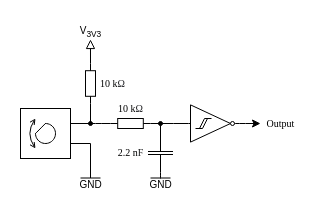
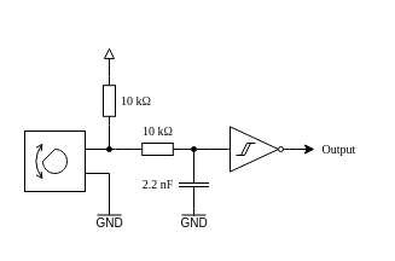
  <mxCell id="0" />
  <mxCell id="1" parent="0" />
  <mxCell id="2" value="" style="pointerEvents=1;verticalLabelPosition=bottom;shadow=0;dashed=0;align=center;html=1;verticalAlign=top;shape=mxgraph.electrical.capacitors.capacitor_1;rotation=-90;" vertex="1" parent="1"><mxGeometry x="145" y="140" width="30" height="25" as="geometry" /></mxCell>
  <mxCell id="3" value="" style="endArrow=none;html=1;rounded=0;strokeWidth=1;" edge="1" parent="1"><mxGeometry width="50" height="50" relative="1" as="geometry"><mxPoint x="90" y="177.5" as="sourcePoint" /><mxPoint x="70" y="143" as="targetPoint" /><Array as="points"><mxPoint x="90" y="143" /></Array></mxGeometry></mxCell>
  <mxCell id="4" value="" style="endArrow=none;html=1;rounded=0;strokeWidth=1;" edge="1" parent="1"><mxGeometry width="50" height="50" relative="1" as="geometry"><mxPoint x="80" y="177.5" as="sourcePoint" /><mxPoint x="100" y="177.5" as="targetPoint" /></mxGeometry></mxCell>
  <mxCell id="5" value="&lt;font style=&quot;font-size: 10px;&quot;&gt;GND&lt;/font&gt;" style="text;html=1;align=center;verticalAlign=middle;resizable=0;points=[];autosize=1;strokeColor=none;fillColor=none;" vertex="1" parent="1"><mxGeometry x="70" y="173.5" width="40" height="20" as="geometry" /></mxCell>
  <mxCell id="6" value="" style="triangle;whiteSpace=wrap;html=1;rotation=-90;" vertex="1" parent="1"><mxGeometry x="85.96" y="40" width="8.07" height="8.12" as="geometry" /></mxCell>
- <mxCell id="7" value="&lt;font style=&quot;font-size: 10px;&quot;&gt;V&lt;sub&gt;3V3&lt;/sub&gt;&lt;/font&gt;" style="text;html=1;align=center;verticalAlign=middle;resizable=0;points=[];autosize=1;strokeColor=none;fillColor=none;" vertex="1" parent="1"><mxGeometry x="70" y="20" width="40" height="20" as="geometry" /></mxCell>
  <mxCell id="8" value="" style="pointerEvents=1;verticalLabelPosition=bottom;shadow=0;dashed=0;align=center;html=1;verticalAlign=top;shape=mxgraph.electrical.resistors.resistor_1;fontSize=10;strokeWidth=1;fillColor=#FFFFFF;rotation=90;" vertex="1" parent="1"><mxGeometry x="70" y="78" width="40" height="10" as="geometry" /></mxCell>
  <mxCell id="9" value="" style="endArrow=none;html=1;rounded=0;entryX=0;entryY=0.5;entryDx=0;entryDy=0;exitX=0;exitY=0.5;exitDx=0;exitDy=0;exitPerimeter=0;" edge="1" parent="1" source="8" target="6"><mxGeometry width="50" height="50" relative="1" as="geometry"><mxPoint x="100" y="173" as="sourcePoint" /><mxPoint x="120" y="53" as="targetPoint" /></mxGeometry></mxCell>
  <mxCell id="10" value="" style="ellipse;whiteSpace=wrap;html=1;fillColor=#000000;" vertex="1" parent="1"><mxGeometry x="88" y="121" width="4" height="4" as="geometry" /></mxCell>
  <mxCell id="11" value="&lt;font face=&quot;CMU Serif&quot; style=&quot;font-size: 10px;&quot;&gt;2.2 n&lt;span style=&quot;color: rgb(32, 33, 34); font-size: 10px; text-align: start;&quot;&gt;F&lt;/span&gt;&lt;/font&gt;" style="text;html=1;align=center;verticalAlign=middle;resizable=0;points=[];autosize=1;strokeColor=none;fillColor=none;fontSize=10;labelBackgroundColor=none;" vertex="1" parent="1"><mxGeometry x="110" y="142" width="40" height="20" as="geometry" /></mxCell>
  <mxCell id="12" value="&lt;font style=&quot;font-size: 10px;&quot; face=&quot;CMU Serif&quot;&gt;10 k&lt;span style=&quot;color: rgb(32, 33, 36); text-align: start;&quot;&gt;Ω&lt;/span&gt;&lt;/font&gt;" style="text;html=1;align=center;verticalAlign=middle;resizable=0;points=[];autosize=1;strokeColor=none;fillColor=none;fontSize=10;labelBorderColor=none;labelBackgroundColor=none;" vertex="1" parent="1"><mxGeometry x="92" y="73" width="40" height="20" as="geometry" /></mxCell>
  <mxCell id="13" value="" style="rounded=0;whiteSpace=wrap;html=1;" vertex="1" parent="1"><mxGeometry x="20" y="108" width="50" height="50" as="geometry" /></mxCell>
  <mxCell id="14" value="" style="endArrow=open;startArrow=open;html=1;curved=1;endSize=4;startSize=4;endFill=0;startFill=0;" edge="1" parent="1"><mxGeometry width="50" height="50" relative="1" as="geometry"><mxPoint x="35" y="148" as="sourcePoint" /><mxPoint x="35" y="118" as="targetPoint" /><Array as="points"><mxPoint x="25" y="133" /></Array></mxGeometry></mxCell>
  <mxCell id="15" value="" style="endArrow=none;html=1;startSize=4;endSize=4;curved=1;entryX=0.495;entryY=0.001;entryDx=0;entryDy=0;entryPerimeter=0;" edge="1" parent="1" target="16"><mxGeometry width="50" height="50" relative="1" as="geometry"><mxPoint x="35" y="133" as="sourcePoint" /><mxPoint x="45" y="123" as="targetPoint" /></mxGeometry></mxCell>
  <mxCell id="16" value="" style="verticalLabelPosition=bottom;verticalAlign=top;html=1;shape=mxgraph.basic.arc;startAngle=0.994;endAngle=0.755;" vertex="1" parent="1"><mxGeometry x="35" y="123" width="20" height="20" as="geometry" /></mxCell>
  <mxCell id="17" value="" style="endArrow=none;html=1;rounded=0;entryX=1;entryY=0.5;entryDx=0;entryDy=0;entryPerimeter=0;" edge="1" parent="1" target="8"><mxGeometry width="50" height="50" relative="1" as="geometry"><mxPoint x="70" y="123" as="sourcePoint" /><mxPoint x="133.03" y="95" as="targetPoint" /><Array as="points"><mxPoint x="90" y="123" /></Array></mxGeometry></mxCell>
  <mxCell id="18" value="" style="pointerEvents=1;verticalLabelPosition=bottom;shadow=0;dashed=0;align=center;html=1;verticalAlign=top;shape=mxgraph.electrical.resistors.resistor_1;fontSize=10;strokeWidth=1;fillColor=#FFFFFF;rotation=0;" vertex="1" parent="1"><mxGeometry x="110" y="118" width="40" height="10" as="geometry" /></mxCell>
  <mxCell id="19" value="" style="endArrow=none;html=1;startSize=4;endSize=4;curved=1;entryX=0;entryY=0.5;entryDx=0;entryDy=0;entryPerimeter=0;" edge="1" parent="1" target="18"><mxGeometry width="50" height="50" relative="1" as="geometry"><mxPoint x="90" y="123" as="sourcePoint" /><mxPoint x="100" y="88" as="targetPoint" /></mxGeometry></mxCell>
  <mxCell id="20" value="" style="endArrow=none;html=1;rounded=0;strokeWidth=1;" edge="1" parent="1"><mxGeometry width="50" height="50" relative="1" as="geometry"><mxPoint x="150" y="177.5" as="sourcePoint" /><mxPoint x="170" y="177.5" as="targetPoint" /></mxGeometry></mxCell>
  <mxCell id="21" value="&lt;font style=&quot;font-size: 10px;&quot;&gt;GND&lt;/font&gt;" style="text;html=1;align=center;verticalAlign=middle;resizable=0;points=[];autosize=1;strokeColor=none;fillColor=none;" vertex="1" parent="1"><mxGeometry x="140" y="173.5" width="40" height="20" as="geometry" /></mxCell>
  <mxCell id="22" value="" style="endArrow=none;html=1;startSize=4;endSize=4;curved=1;entryX=0;entryY=0.5;entryDx=0;entryDy=0;entryPerimeter=0;" edge="1" parent="1" target="2"><mxGeometry width="50" height="50" relative="1" as="geometry"><mxPoint x="160" y="178" as="sourcePoint" /><mxPoint x="100" y="128" as="targetPoint" /></mxGeometry></mxCell>
  <mxCell id="23" value="" style="endArrow=none;html=1;rounded=0;strokeWidth=1;entryX=1;entryY=0.5;entryDx=0;entryDy=0;entryPerimeter=0;exitX=1;exitY=0.5;exitDx=0;exitDy=0;exitPerimeter=0;" edge="1" parent="1" source="2" target="18"><mxGeometry width="50" height="50" relative="1" as="geometry"><mxPoint x="200" y="155.5" as="sourcePoint" /><mxPoint x="180" y="121" as="targetPoint" /><Array as="points"><mxPoint x="160" y="123" /></Array></mxGeometry></mxCell>
  <mxCell id="24" value="" style="ellipse;whiteSpace=wrap;html=1;fillColor=#000000;" vertex="1" parent="1"><mxGeometry x="158" y="121" width="4" height="4" as="geometry" /></mxCell>
  <mxCell id="25" value="" style="endArrow=none;html=1;startSize=4;endSize=4;curved=1;exitX=0;exitY=0.5;exitDx=0;exitDy=0;" edge="1" parent="1" source="26"><mxGeometry width="50" height="50" relative="1" as="geometry"><mxPoint x="180" y="123" as="sourcePoint" /><mxPoint x="160" y="123" as="targetPoint" /></mxGeometry></mxCell>
  <mxCell id="26" value="" style="triangle;whiteSpace=wrap;html=1;" vertex="1" parent="1"><mxGeometry x="190" y="104.37" width="40" height="37.25" as="geometry" /></mxCell>
  <mxCell id="27" value="" style="endArrow=none;html=1;startSize=4;endSize=4;rounded=0;" edge="1" parent="1"><mxGeometry width="50" height="50" relative="1" as="geometry"><mxPoint x="195" y="128" as="sourcePoint" /><mxPoint x="207" y="118" as="targetPoint" /><Array as="points"><mxPoint x="202" y="128" /></Array></mxGeometry></mxCell>
  <mxCell id="28" value="" style="endArrow=none;html=1;startSize=4;endSize=4;rounded=0;" edge="1" parent="1"><mxGeometry width="50" height="50" relative="1" as="geometry"><mxPoint x="199" y="128" as="sourcePoint" /><mxPoint x="211" y="118" as="targetPoint" /><Array as="points"><mxPoint x="204" y="118" /></Array></mxGeometry></mxCell>
  <mxCell id="29" value="" style="ellipse;whiteSpace=wrap;html=1;" vertex="1" parent="1"><mxGeometry x="230" y="121" width="4" height="4" as="geometry" /></mxCell>
  <mxCell id="30" value="" style="endArrow=classic;html=1;startSize=6;endSize=6;curved=1;endFill=1;" edge="1" parent="1"><mxGeometry width="50" height="50" relative="1" as="geometry"><mxPoint x="234" y="123" as="sourcePoint" /><mxPoint x="260" y="123" as="targetPoint" /></mxGeometry></mxCell>
  <mxCell id="31" value="&lt;font style=&quot;font-size: 10px;&quot; face=&quot;CMU Serif&quot;&gt;10 k&lt;span style=&quot;color: rgb(32, 33, 36); text-align: start;&quot;&gt;Ω&lt;/span&gt;&lt;/font&gt;" style="text;html=1;align=center;verticalAlign=middle;resizable=0;points=[];autosize=1;strokeColor=none;fillColor=none;fontSize=10;labelBorderColor=none;labelBackgroundColor=none;" vertex="1" parent="1"><mxGeometry x="110" y="98" width="40" height="20" as="geometry" /></mxCell>
  <mxCell id="32" value="&lt;font face=&quot;CMU Serif&quot;&gt;Output&lt;/font&gt;" style="text;html=1;align=center;verticalAlign=middle;resizable=0;points=[];autosize=1;strokeColor=none;fillColor=none;fontSize=10;labelBorderColor=none;labelBackgroundColor=none;" vertex="1" parent="1"><mxGeometry x="255" y="113" width="50" height="20" as="geometry" /></mxCell>
